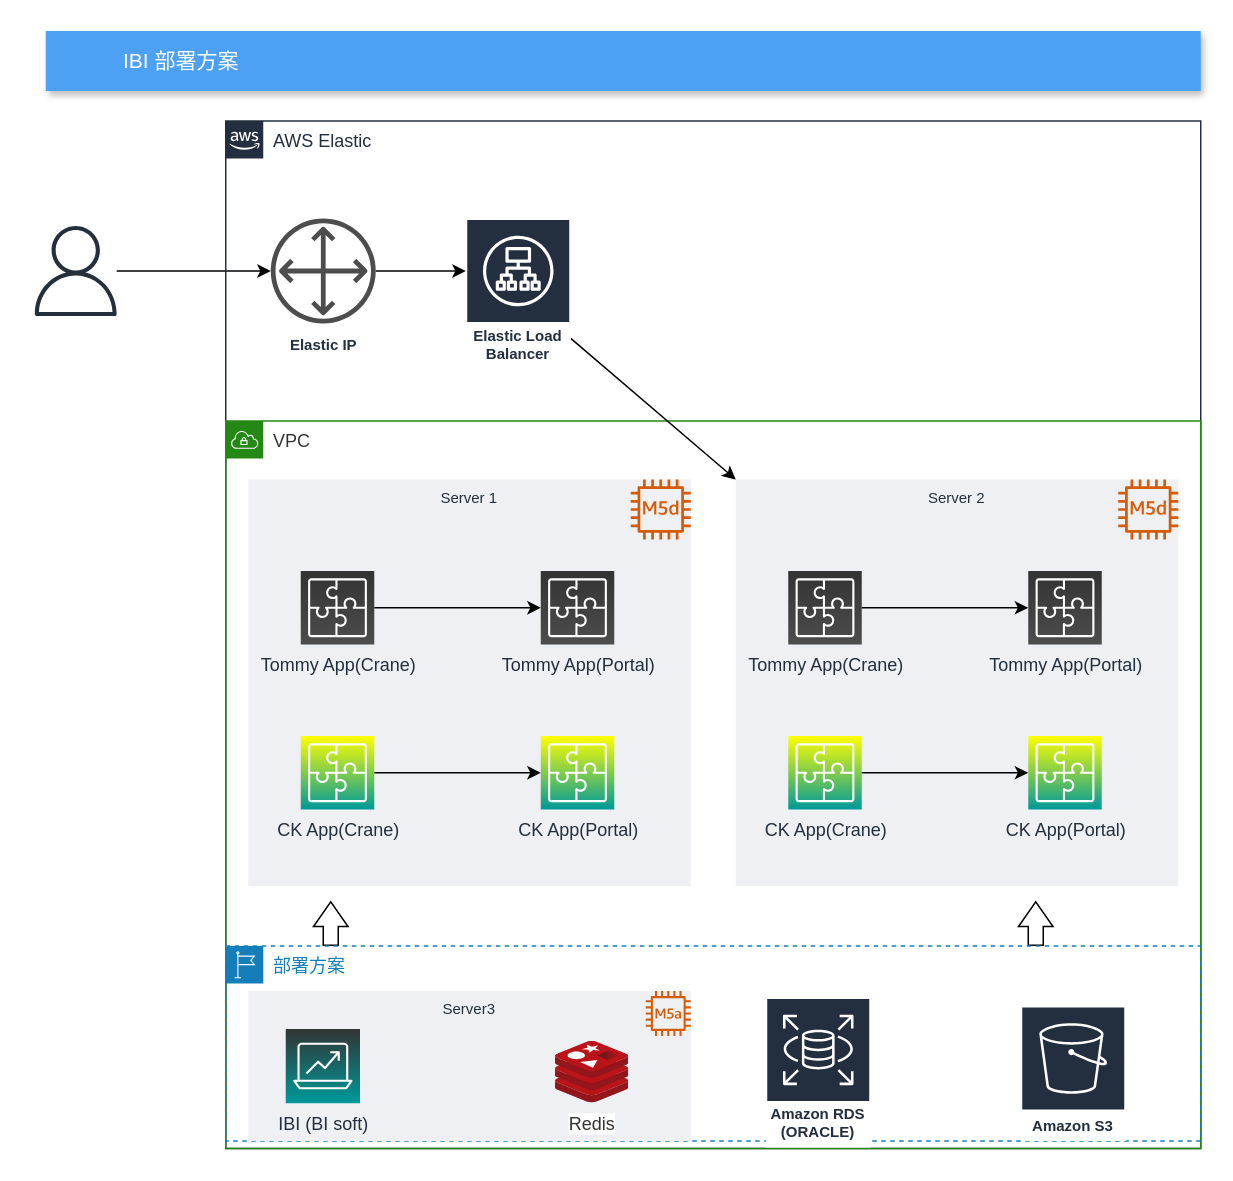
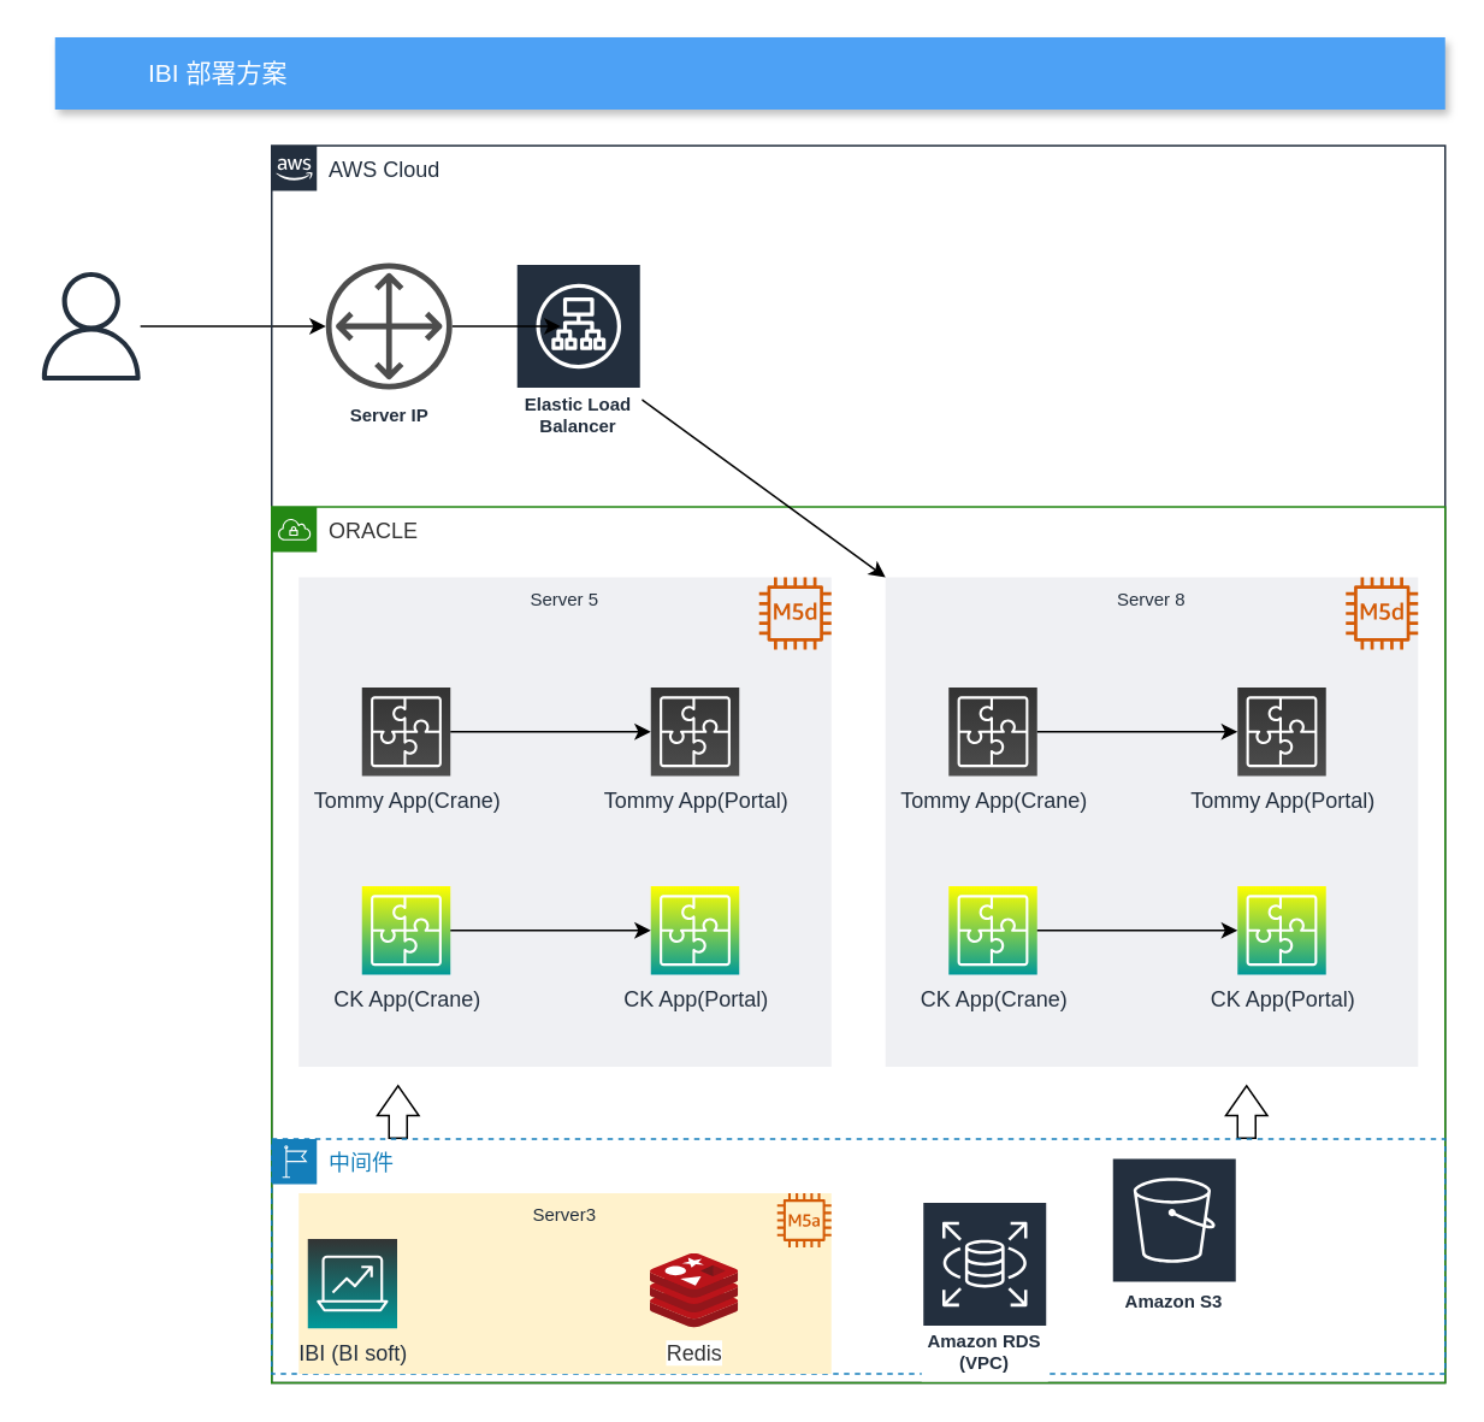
  <mxCell id="0" />
  <mxCell id="1" parent="0" />
  <mxCell id="2" value="IBI 部署方案" style="fillColor=#4DA1F5;strokeColor=none;shadow=1;gradientColor=none;fontSize=14;align=left;spacingLeft=50;fontColor=#ffffff;html=1;" parent="1" vertex="1"><mxGeometry x="30" y="20" width="770" height="40" as="geometry" /></mxCell>
  <mxCell id="3" style="edgeStyle=orthogonalEdgeStyle;rounded=0;orthogonalLoop=1;jettySize=auto;html=1;fontColor=#333333;" edge="1" parent="1" source="4" target="31"><mxGeometry relative="1" as="geometry"><mxPoint x="180" y="140" as="targetPoint" /></mxGeometry></mxCell>
  <mxCell id="4" value="" style="sketch=0;outlineConnect=0;fontColor=#232F3E;gradientColor=none;fillColor=#232F3D;strokeColor=none;dashed=0;verticalLabelPosition=bottom;verticalAlign=top;align=center;html=1;fontSize=12;fontStyle=0;aspect=fixed;pointerEvents=1;shape=mxgraph.aws4.user;" vertex="1" parent="1"><mxGeometry x="20" y="150" width="60" height="60" as="geometry" /></mxCell>
- <mxCell id="5" value="AWS Elastic" style="points=[[0,0],[0.25,0],[0.5,0],[0.75,0],[1,0],[1,0.25],[1,0.5],[1,0.75],[1,1],[0.75,1],[0.5,1],[0.25,1],[0,1],[0,0.75],[0,0.5],[0,0.25]];outlineConnect=0;gradientColor=none;html=1;whiteSpace=wrap;fontSize=12;fontStyle=0;container=1;pointerEvents=0;collapsible=0;recursiveResize=0;shape=mxgraph.aws4.group;grIcon=mxgraph.aws4.group_aws_cloud_alt;strokeColor=#232F3E;fillColor=none;verticalAlign=top;align=left;spacingLeft=30;fontColor=#232F3E;dashed=0;" vertex="1" parent="1"><mxGeometry x="150" y="80" width="650" height="685" as="geometry" /></mxCell>
- <mxCell id="6" value="VPC" style="points=[[0,0],[0.25,0],[0.5,0],[0.75,0],[1,0],[1,0.25],[1,0.5],[1,0.75],[1,1],[0.75,1],[0.5,1],[0.25,1],[0,1],[0,0.75],[0,0.5],[0,0.25]];outlineConnect=0;gradientColor=none;html=1;whiteSpace=wrap;fontSize=12;fontStyle=0;container=1;pointerEvents=0;collapsible=0;recursiveResize=0;shape=mxgraph.aws4.group;grIcon=mxgraph.aws4.group_vpc;strokeColor=#248814;fillColor=none;verticalAlign=top;align=left;spacingLeft=30;fontColor=#333333;dashed=0;" vertex="1" parent="5"><mxGeometry y="200" width="650" height="485" as="geometry" /></mxCell>
+ <mxCell id="5" value="AWS Cloud" style="points=[[0,0],[0.25,0],[0.5,0],[0.75,0],[1,0],[1,0.25],[1,0.5],[1,0.75],[1,1],[0.75,1],[0.5,1],[0.25,1],[0,1],[0,0.75],[0,0.5],[0,0.25]];outlineConnect=0;gradientColor=none;html=1;whiteSpace=wrap;fontSize=12;fontStyle=0;container=1;pointerEvents=0;collapsible=0;recursiveResize=0;shape=mxgraph.aws4.group;grIcon=mxgraph.aws4.group_aws_cloud_alt;strokeColor=#232F3E;fillColor=none;verticalAlign=top;align=left;spacingLeft=30;fontColor=#232F3E;dashed=0;" vertex="1" parent="1"><mxGeometry x="150" y="80" width="650" height="685" as="geometry" /></mxCell>
+ <mxCell id="6" value="ORACLE" style="points=[[0,0],[0.25,0],[0.5,0],[0.75,0],[1,0],[1,0.25],[1,0.5],[1,0.75],[1,1],[0.75,1],[0.5,1],[0.25,1],[0,1],[0,0.75],[0,0.5],[0,0.25]];outlineConnect=0;gradientColor=none;html=1;whiteSpace=wrap;fontSize=12;fontStyle=0;container=1;pointerEvents=0;collapsible=0;recursiveResize=0;shape=mxgraph.aws4.group;grIcon=mxgraph.aws4.group_vpc;strokeColor=#248814;fillColor=none;verticalAlign=top;align=left;spacingLeft=30;fontColor=#333333;dashed=0;" vertex="1" parent="5"><mxGeometry y="200" width="650" height="485" as="geometry" /></mxCell>
  <mxCell id="7" value="" style="group" vertex="1" connectable="0" parent="6"><mxGeometry x="15" y="39" width="295" height="271" as="geometry" /></mxCell>
  <mxCell id="8" value="" style="group" vertex="1" connectable="0" parent="7"><mxGeometry width="295" height="271" as="geometry" /></mxCell>
- <mxCell id="9" value="Server 1" style="fillColor=#EFF0F3;strokeColor=none;dashed=0;verticalAlign=top;fontStyle=0;fontColor=#232F3D;fontSize=10;" vertex="1" parent="8"><mxGeometry width="295" height="271" as="geometry" /></mxCell>
+ <mxCell id="9" value="Server 5" style="fillColor=#EFF0F3;strokeColor=none;dashed=0;verticalAlign=top;fontStyle=0;fontColor=#232F3D;fontSize=10;" vertex="1" parent="8"><mxGeometry width="295" height="271" as="geometry" /></mxCell>
  <mxCell id="10" value="" style="sketch=0;outlineConnect=0;fontColor=#232F3E;gradientColor=none;fillColor=#D45B07;strokeColor=none;dashed=0;verticalLabelPosition=bottom;verticalAlign=top;align=center;html=1;fontSize=12;fontStyle=0;aspect=fixed;pointerEvents=1;shape=mxgraph.aws4.m5d_instance;" vertex="1" parent="8"><mxGeometry x="255" width="40" height="40" as="geometry" /></mxCell>
  <mxCell id="11" value="Tommy App(Crane)" style="sketch=0;points=[[0,0,0],[0.25,0,0],[0.5,0,0],[0.75,0,0],[1,0,0],[0,1,0],[0.25,1,0],[0.5,1,0],[0.75,1,0],[1,1,0],[0,0.25,0],[0,0.5,0],[0,0.75,0],[1,0.25,0],[1,0.5,0],[1,0.75,0]];outlineConnect=0;fontColor=#232F3E;gradientColor=#333333;gradientDirection=north;fillColor=#4D4D4D;strokeColor=#ffffff;dashed=0;verticalLabelPosition=bottom;verticalAlign=top;align=center;html=1;fontSize=12;fontStyle=0;aspect=fixed;shape=mxgraph.aws4.resourceIcon;resIcon=mxgraph.aws4.application_integration;" vertex="1" parent="8"><mxGeometry x="35" y="61" width="49" height="49" as="geometry" /></mxCell>
  <mxCell id="12" value="Tommy App(Portal)" style="sketch=0;points=[[0,0,0],[0.25,0,0],[0.5,0,0],[0.75,0,0],[1,0,0],[0,1,0],[0.25,1,0],[0.5,1,0],[0.75,1,0],[1,1,0],[0,0.25,0],[0,0.5,0],[0,0.75,0],[1,0.25,0],[1,0.5,0],[1,0.75,0]];outlineConnect=0;fontColor=#232F3E;gradientColor=#333333;gradientDirection=north;fillColor=#4D4D4D;strokeColor=#ffffff;dashed=0;verticalLabelPosition=bottom;verticalAlign=top;align=center;html=1;fontSize=12;fontStyle=0;aspect=fixed;shape=mxgraph.aws4.resourceIcon;resIcon=mxgraph.aws4.application_integration;" vertex="1" parent="8"><mxGeometry x="195" y="61" width="49" height="49" as="geometry" /></mxCell>
  <mxCell id="13" style="edgeStyle=none;rounded=0;orthogonalLoop=1;jettySize=auto;html=1;fontSize=10;fontColor=#333333;" edge="1" parent="8" source="11" target="12"><mxGeometry relative="1" as="geometry" /></mxCell>
  <mxCell id="14" value="CK App(Crane)" style="sketch=0;points=[[0,0,0],[0.25,0,0],[0.5,0,0],[0.75,0,0],[1,0,0],[0,1,0],[0.25,1,0],[0.5,1,0],[0.75,1,0],[1,1,0],[0,0.25,0],[0,0.5,0],[0,0.75,0],[1,0.25,0],[1,0.5,0],[1,0.75,0]];outlineConnect=0;fontColor=#232F3E;gradientColor=#FFFF00;gradientDirection=north;fillColor=#009999;strokeColor=#ffffff;dashed=0;verticalLabelPosition=bottom;verticalAlign=top;align=center;html=1;fontSize=12;fontStyle=0;aspect=fixed;shape=mxgraph.aws4.resourceIcon;resIcon=mxgraph.aws4.application_integration;" vertex="1" parent="8"><mxGeometry x="35" y="171" width="49" height="49" as="geometry" /></mxCell>
  <mxCell id="15" value="CK App(Portal)" style="sketch=0;points=[[0,0,0],[0.25,0,0],[0.5,0,0],[0.75,0,0],[1,0,0],[0,1,0],[0.25,1,0],[0.5,1,0],[0.75,1,0],[1,1,0],[0,0.25,0],[0,0.5,0],[0,0.75,0],[1,0.25,0],[1,0.5,0],[1,0.75,0]];outlineConnect=0;fontColor=#232F3E;gradientColor=#FFFF00;gradientDirection=north;fillColor=#009999;strokeColor=#ffffff;dashed=0;verticalLabelPosition=bottom;verticalAlign=top;align=center;html=1;fontSize=12;fontStyle=0;aspect=fixed;shape=mxgraph.aws4.resourceIcon;resIcon=mxgraph.aws4.application_integration;" vertex="1" parent="8"><mxGeometry x="195" y="171" width="49" height="49" as="geometry" /></mxCell>
  <mxCell id="16" style="edgeStyle=none;rounded=0;orthogonalLoop=1;jettySize=auto;html=1;fontSize=10;fontColor=#333333;" edge="1" parent="8" source="14" target="15"><mxGeometry relative="1" as="geometry" /></mxCell>
  <mxCell id="17" value="" style="group" vertex="1" connectable="0" parent="6"><mxGeometry x="340" y="39" width="295" height="271" as="geometry" /></mxCell>
- <mxCell id="18" value="Server 2" style="fillColor=#EFF0F3;strokeColor=none;dashed=0;verticalAlign=top;fontStyle=0;fontColor=#232F3D;fontSize=10;" vertex="1" parent="17"><mxGeometry width="295" height="271" as="geometry" /></mxCell>
+ <mxCell id="18" value="Server 8" style="fillColor=#EFF0F3;strokeColor=none;dashed=0;verticalAlign=top;fontStyle=0;fontColor=#232F3D;fontSize=10;" vertex="1" parent="17"><mxGeometry width="295" height="271" as="geometry" /></mxCell>
  <mxCell id="19" value="" style="sketch=0;outlineConnect=0;fontColor=#232F3E;gradientColor=none;fillColor=#D45B07;strokeColor=none;dashed=0;verticalLabelPosition=bottom;verticalAlign=top;align=center;html=1;fontSize=12;fontStyle=0;aspect=fixed;pointerEvents=1;shape=mxgraph.aws4.m5d_instance;" vertex="1" parent="17"><mxGeometry x="255" width="40" height="40" as="geometry" /></mxCell>
  <mxCell id="20" value="Tommy App(Crane)" style="sketch=0;points=[[0,0,0],[0.25,0,0],[0.5,0,0],[0.75,0,0],[1,0,0],[0,1,0],[0.25,1,0],[0.5,1,0],[0.75,1,0],[1,1,0],[0,0.25,0],[0,0.5,0],[0,0.75,0],[1,0.25,0],[1,0.5,0],[1,0.75,0]];outlineConnect=0;fontColor=#232F3E;gradientColor=#333333;gradientDirection=north;fillColor=#4D4D4D;strokeColor=#ffffff;dashed=0;verticalLabelPosition=bottom;verticalAlign=top;align=center;html=1;fontSize=12;fontStyle=0;aspect=fixed;shape=mxgraph.aws4.resourceIcon;resIcon=mxgraph.aws4.application_integration;" vertex="1" parent="17"><mxGeometry x="35" y="61" width="49" height="49" as="geometry" /></mxCell>
  <mxCell id="21" value="Tommy App(Portal)" style="sketch=0;points=[[0,0,0],[0.25,0,0],[0.5,0,0],[0.75,0,0],[1,0,0],[0,1,0],[0.25,1,0],[0.5,1,0],[0.75,1,0],[1,1,0],[0,0.25,0],[0,0.5,0],[0,0.75,0],[1,0.25,0],[1,0.5,0],[1,0.75,0]];outlineConnect=0;fontColor=#232F3E;gradientColor=#333333;gradientDirection=north;fillColor=#4D4D4D;strokeColor=#ffffff;dashed=0;verticalLabelPosition=bottom;verticalAlign=top;align=center;html=1;fontSize=12;fontStyle=0;aspect=fixed;shape=mxgraph.aws4.resourceIcon;resIcon=mxgraph.aws4.application_integration;" vertex="1" parent="17"><mxGeometry x="195" y="61" width="49" height="49" as="geometry" /></mxCell>
  <mxCell id="22" style="edgeStyle=none;rounded=0;orthogonalLoop=1;jettySize=auto;html=1;fontSize=10;fontColor=#333333;" edge="1" parent="17" source="20" target="21"><mxGeometry relative="1" as="geometry" /></mxCell>
  <mxCell id="23" value="CK App(Crane)" style="sketch=0;points=[[0,0,0],[0.25,0,0],[0.5,0,0],[0.75,0,0],[1,0,0],[0,1,0],[0.25,1,0],[0.5,1,0],[0.75,1,0],[1,1,0],[0,0.25,0],[0,0.5,0],[0,0.75,0],[1,0.25,0],[1,0.5,0],[1,0.75,0]];outlineConnect=0;fontColor=#232F3E;gradientColor=#FFFF00;gradientDirection=north;fillColor=#009999;strokeColor=#ffffff;dashed=0;verticalLabelPosition=bottom;verticalAlign=top;align=center;html=1;fontSize=12;fontStyle=0;aspect=fixed;shape=mxgraph.aws4.resourceIcon;resIcon=mxgraph.aws4.application_integration;" vertex="1" parent="17"><mxGeometry x="35" y="171" width="49" height="49" as="geometry" /></mxCell>
  <mxCell id="24" value="CK App(Portal)" style="sketch=0;points=[[0,0,0],[0.25,0,0],[0.5,0,0],[0.75,0,0],[1,0,0],[0,1,0],[0.25,1,0],[0.5,1,0],[0.75,1,0],[1,1,0],[0,0.25,0],[0,0.5,0],[0,0.75,0],[1,0.25,0],[1,0.5,0],[1,0.75,0]];outlineConnect=0;fontColor=#232F3E;gradientColor=#FFFF00;gradientDirection=north;fillColor=#009999;strokeColor=#ffffff;dashed=0;verticalLabelPosition=bottom;verticalAlign=top;align=center;html=1;fontSize=12;fontStyle=0;aspect=fixed;shape=mxgraph.aws4.resourceIcon;resIcon=mxgraph.aws4.application_integration;" vertex="1" parent="17"><mxGeometry x="195" y="171" width="49" height="49" as="geometry" /></mxCell>
  <mxCell id="25" style="edgeStyle=none;rounded=0;orthogonalLoop=1;jettySize=auto;html=1;fontSize=10;fontColor=#333333;" edge="1" parent="17" source="23" target="24"><mxGeometry relative="1" as="geometry" /></mxCell>
  <mxCell id="26" value="" style="shape=flexArrow;endArrow=classic;html=1;rounded=0;fontSize=10;fontColor=#333333;endWidth=12;endSize=5.17;" edge="1" parent="6"><mxGeometry width="50" height="50" relative="1" as="geometry"><mxPoint x="70" y="350" as="sourcePoint" /><mxPoint x="70" y="320" as="targetPoint" /></mxGeometry></mxCell>
  <mxCell id="27" value="" style="shape=flexArrow;endArrow=classic;html=1;rounded=0;fontSize=10;fontColor=#333333;endWidth=12;endSize=5.17;" edge="1" parent="6"><mxGeometry width="50" height="50" relative="1" as="geometry"><mxPoint x="540" y="350" as="sourcePoint" /><mxPoint x="540" y="320" as="targetPoint" /></mxGeometry></mxCell>
  <mxCell id="28" style="edgeStyle=none;rounded=0;orthogonalLoop=1;jettySize=auto;html=1;entryX=0;entryY=0;entryDx=0;entryDy=0;fontSize=10;fontColor=#333333;" edge="1" parent="5" source="29" target="18"><mxGeometry relative="1" as="geometry" /></mxCell>
- <mxCell id="29" value="Elastic Load Balancer" style="sketch=0;outlineConnect=0;fontColor=#232F3E;gradientColor=none;strokeColor=#ffffff;fillColor=#232F3E;dashed=0;verticalLabelPosition=middle;verticalAlign=bottom;align=center;html=1;whiteSpace=wrap;fontSize=10;fontStyle=1;spacing=3;shape=mxgraph.aws4.productIcon;prIcon=mxgraph.aws4.application_load_balancer;" vertex="1" parent="5"><mxGeometry x="160" y="65" width="70" height="100" as="geometry" /></mxCell>
+ <mxCell id="29" value="Elastic Load Balancer" style="sketch=0;outlineConnect=0;fontColor=#232F3E;gradientColor=none;strokeColor=#ffffff;fillColor=#232F3E;dashed=0;verticalLabelPosition=middle;verticalAlign=bottom;align=center;html=1;whiteSpace=wrap;fontSize=10;fontStyle=1;spacing=3;shape=mxgraph.aws4.productIcon;prIcon=mxgraph.aws4.application_load_balancer;" vertex="1" parent="5"><mxGeometry x="135" y="65" width="70" height="100" as="geometry" /></mxCell>
  <mxCell id="30" style="edgeStyle=none;rounded=0;orthogonalLoop=1;jettySize=auto;html=1;fontSize=10;fontColor=#333333;" edge="1" parent="5" source="31"><mxGeometry relative="1" as="geometry"><mxPoint x="160" y="100" as="targetPoint" /></mxGeometry></mxCell>
- <mxCell id="31" value="&lt;b&gt;&lt;font style=&quot;font-size: 10px&quot;&gt;Elastic IP&lt;/font&gt;&lt;/b&gt;" style="sketch=0;outlineConnect=0;fontColor=#232F3E;gradientColor=none;fillColor=#4D4D4D;strokeColor=none;dashed=0;verticalLabelPosition=bottom;verticalAlign=top;align=center;html=1;fontSize=12;fontStyle=0;aspect=fixed;pointerEvents=1;shape=mxgraph.aws4.customer_gateway;" vertex="1" parent="5"><mxGeometry x="30" y="65" width="70" height="70" as="geometry" /></mxCell>
- <mxCell id="32" value="部署方案" style="points=[[0,0],[0.25,0],[0.5,0],[0.75,0],[1,0],[1,0.25],[1,0.5],[1,0.75],[1,1],[0.75,1],[0.5,1],[0.25,1],[0,1],[0,0.75],[0,0.5],[0,0.25]];outlineConnect=0;gradientColor=none;html=1;whiteSpace=wrap;fontSize=12;fontStyle=0;container=1;pointerEvents=0;collapsible=0;recursiveResize=0;shape=mxgraph.aws4.group;grIcon=mxgraph.aws4.group_region;strokeColor=#147EBA;fillColor=none;verticalAlign=top;align=left;spacingLeft=30;fontColor=#147EBA;dashed=1;" vertex="1" parent="1"><mxGeometry x="150" y="630" width="650" height="130" as="geometry" /></mxCell>
- <mxCell id="33" value="Server3" style="fillColor=#EFF0F3;strokeColor=none;dashed=0;verticalAlign=top;fontStyle=0;fontColor=#232F3D;fontSize=10;" vertex="1" parent="32"><mxGeometry x="15" y="30" width="295" height="100" as="geometry" /></mxCell>
- <mxCell id="34" value="IBI (BI soft)" style="sketch=0;points=[[0,0,0],[0.25,0,0],[0.5,0,0],[0.75,0,0],[1,0,0],[0,1,0],[0.25,1,0],[0.5,1,0],[0.75,1,0],[1,1,0],[0,0.25,0],[0,0.5,0],[0,0.75,0],[1,0.25,0],[1,0.5,0],[1,0.75,0]];outlineConnect=0;fontColor=#232F3E;gradientColor=#333333;gradientDirection=north;fillColor=#009999;strokeColor=#ffffff;dashed=0;verticalLabelPosition=bottom;verticalAlign=top;align=center;html=1;fontSize=12;fontStyle=0;aspect=fixed;shape=mxgraph.aws4.resourceIcon;resIcon=mxgraph.aws4.analytics;" vertex="1" parent="32"><mxGeometry x="40" y="55.25" width="49.5" height="49.5" as="geometry" /></mxCell>
- <mxCell id="35" value="Redis" style="sketch=0;aspect=fixed;html=1;points=[];align=center;image;fontSize=12;image=img/lib/mscae/Cache_Redis_Product.svg;fontColor=#333333;fillColor=#009999;gradientColor=#333333;" vertex="1" parent="32"><mxGeometry x="220" y="63.75" width="48.81" height="41" as="geometry" /></mxCell>
+ <mxCell id="31" value="&lt;b&gt;&lt;font style=&quot;font-size: 10px&quot;&gt;Server IP&lt;/font&gt;&lt;/b&gt;" style="sketch=0;outlineConnect=0;fontColor=#232F3E;gradientColor=none;fillColor=#4D4D4D;strokeColor=none;dashed=0;verticalLabelPosition=bottom;verticalAlign=top;align=center;html=1;fontSize=12;fontStyle=0;aspect=fixed;pointerEvents=1;shape=mxgraph.aws4.customer_gateway;" vertex="1" parent="5"><mxGeometry x="30" y="65" width="70" height="70" as="geometry" /></mxCell>
+ <mxCell id="32" value="中间件" style="points=[[0,0],[0.25,0],[0.5,0],[0.75,0],[1,0],[1,0.25],[1,0.5],[1,0.75],[1,1],[0.75,1],[0.5,1],[0.25,1],[0,1],[0,0.75],[0,0.5],[0,0.25]];outlineConnect=0;gradientColor=none;html=1;whiteSpace=wrap;fontSize=12;fontStyle=0;container=1;pointerEvents=0;collapsible=0;recursiveResize=0;shape=mxgraph.aws4.group;grIcon=mxgraph.aws4.group_region;strokeColor=#147EBA;fillColor=none;verticalAlign=top;align=left;spacingLeft=30;fontColor=#147EBA;dashed=1;" vertex="1" parent="1"><mxGeometry x="150" y="630" width="650" height="130" as="geometry" /></mxCell>
+ <mxCell id="33" value="Server3" style="fillColor=#fff2cc;strokeColor=none;dashed=0;verticalAlign=top;fontStyle=0;fontColor=#232F3D;fontSize=10;" vertex="1" parent="32"><mxGeometry x="15" y="30" width="295" height="100" as="geometry" /></mxCell>
+ <mxCell id="34" value="IBI (BI soft)" style="sketch=0;points=[[0,0,0],[0.25,0,0],[0.5,0,0],[0.75,0,0],[1,0,0],[0,1,0],[0.25,1,0],[0.5,1,0],[0.75,1,0],[1,1,0],[0,0.25,0],[0,0.5,0],[0,0.75,0],[1,0.25,0],[1,0.5,0],[1,0.75,0]];outlineConnect=0;fontColor=#232F3E;gradientColor=#333333;gradientDirection=north;fillColor=#009999;strokeColor=#ffffff;dashed=0;verticalLabelPosition=bottom;verticalAlign=top;align=center;html=1;fontSize=12;fontStyle=0;aspect=fixed;shape=mxgraph.aws4.resourceIcon;resIcon=mxgraph.aws4.analytics;" vertex="1" parent="32"><mxGeometry x="20" y="55.25" width="49.5" height="49.5" as="geometry" /></mxCell>
+ <mxCell id="35" value="Redis" style="sketch=0;aspect=fixed;html=1;points=[];align=center;image;fontSize=12;image=img/lib/mscae/Cache_Redis_Product.svg;fontColor=#333333;fillColor=#009999;gradientColor=#333333;" vertex="1" parent="32"><mxGeometry x="210" y="63.75" width="48.81" height="41" as="geometry" /></mxCell>
  <mxCell id="36" value="" style="sketch=0;outlineConnect=0;fontColor=#232F3E;gradientColor=none;fillColor=#D45B07;strokeColor=none;dashed=0;verticalLabelPosition=bottom;verticalAlign=top;align=center;html=1;fontSize=12;fontStyle=0;aspect=fixed;pointerEvents=1;shape=mxgraph.aws4.m5a_instance;" vertex="1" parent="32"><mxGeometry x="280" y="30" width="30" height="30" as="geometry" /></mxCell>
- <mxCell id="37" value="Amazon RDS (ORACLE)" style="sketch=0;outlineConnect=0;fontColor=#232F3E;gradientColor=none;strokeColor=#ffffff;fillColor=#232F3E;dashed=0;verticalLabelPosition=middle;verticalAlign=bottom;align=center;html=1;whiteSpace=wrap;fontSize=10;fontStyle=1;spacing=3;shape=mxgraph.aws4.productIcon;prIcon=mxgraph.aws4.rds;" vertex="1" parent="32"><mxGeometry x="360" y="34.25" width="70" height="100" as="geometry" /></mxCell>
- <mxCell id="38" value="Amazon S3" style="sketch=0;outlineConnect=0;fontColor=#232F3E;gradientColor=none;strokeColor=#ffffff;fillColor=#232F3E;dashed=0;verticalLabelPosition=middle;verticalAlign=bottom;align=center;html=1;whiteSpace=wrap;fontSize=10;fontStyle=1;spacing=3;shape=mxgraph.aws4.productIcon;prIcon=mxgraph.aws4.s3;" vertex="1" parent="32"><mxGeometry x="530" y="40" width="70" height="90" as="geometry" /></mxCell>
+ <mxCell id="37" value="Amazon RDS (VPC)" style="sketch=0;outlineConnect=0;fontColor=#232F3E;gradientColor=none;strokeColor=#ffffff;fillColor=#232F3E;dashed=0;verticalLabelPosition=middle;verticalAlign=bottom;align=center;html=1;whiteSpace=wrap;fontSize=10;fontStyle=1;spacing=3;shape=mxgraph.aws4.productIcon;prIcon=mxgraph.aws4.rds;" vertex="1" parent="32"><mxGeometry x="360" y="34.25" width="70" height="100" as="geometry" /></mxCell>
+ <mxCell id="38" value="Amazon S3" style="sketch=0;outlineConnect=0;fontColor=#232F3E;gradientColor=none;strokeColor=#ffffff;fillColor=#232F3E;dashed=0;verticalLabelPosition=middle;verticalAlign=bottom;align=center;html=1;whiteSpace=wrap;fontSize=10;fontStyle=1;spacing=3;shape=mxgraph.aws4.productIcon;prIcon=mxgraph.aws4.s3;" vertex="1" parent="32"><mxGeometry x="465" y="10" width="70" height="90" as="geometry" /></mxCell>
